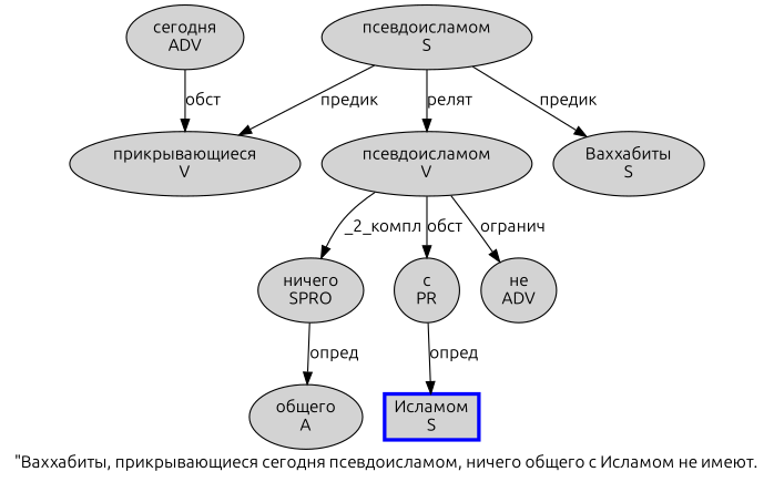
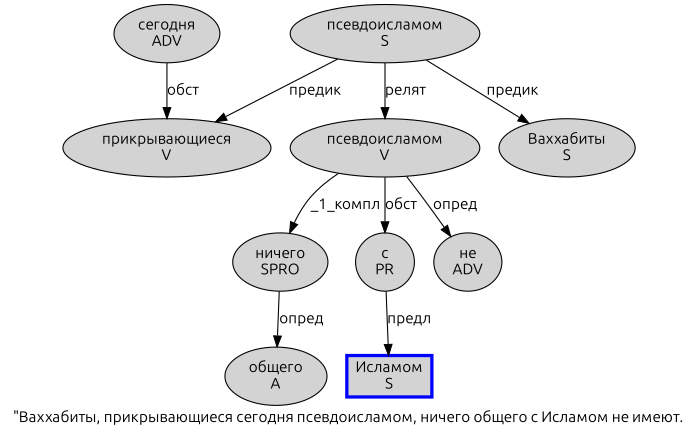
  digraph {
    fontname=Ubuntu
    label="\"Ваххабиты, прикрывающиеся сегодня псевдоисламом, ничего общего с Исламом не имеют."
    node [fillcolor=lightgray fontname=Ubuntu penwidth=1 shape=ellipse style=filled]
    edge [fontname=Ubuntu]
    n1 [label="Ваххабиты\nS"]
    n2 [label="прикрывающиеся\nV"]
    n3 [label="сегодня\nADV"]
    n4 [label="псевдоисламом\nS"]
    n5 [label="псевдоисламом\nV"]
    n6 [label="ничего\nSPRO"]
    n7 [label="с\nPR"]
    n8 [label="не\nADV"]
    n9 [label="общего\nA"]
    n10 [color=blue label="Исламом\nS" penwidth=3 shape=box]
    n3 -> n2 [label="обст"]
    n4 -> n1 [label="предик"]
    n4 -> n2 [label="предик"]
    n4 -> n5 [label="релят"]
-   n5 -> n6 [label="_2_компл"]
+   n5 -> n6 [label="_1_компл"]
    n5 -> n7 [label="обст"]
-   n5 -> n8 [label="огранич"]
+   n5 -> n8 [label="опред"]
    n6 -> n9 [label="опред"]
-   n7 -> n10 [label="опред"]
+   n7 -> n10 [label="предл"]
  }
